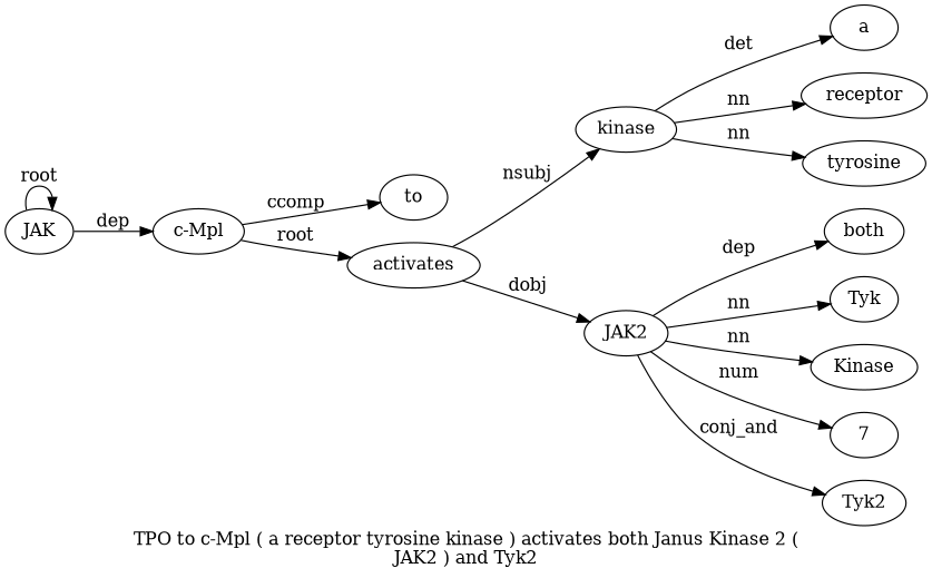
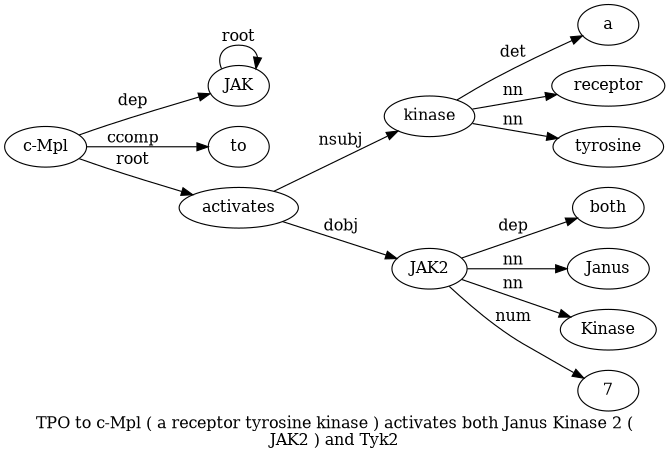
  digraph {
    label="TPO to c-Mpl ( a receptor tyrosine kinase ) activates both Janus Kinase 2 (\nJAK2 ) and Tyk2"
    rankdir=LR
    node [fillcolor=white style=filled]
    n1 [label=JAK]
    n2 [label="c-Mpl"]
    n3 [label=to]
    n4 [label=activates]
    n5 [label=kinase]
    n6 [label=JAK2]
    n7 [label=a]
    n8 [label=receptor]
    n9 [label=tyrosine]
    n10 [label=both]
-   n11 [label=Tyk]
+   n11 [label=Janus]
    n12 [label=Kinase]
    n13 [label=7]
-   n14 [label=Tyk2]
    n1 -> n1 [label=root]
-   n1 -> n2 [label=dep]
+   n2 -> n1 [label=dep]
    n2 -> n3 [label=ccomp]
    n2 -> n4 [label=root]
    n4 -> n5 [label=nsubj]
    n4 -> n6 [label=dobj]
    n5 -> n7 [label=det]
    n5 -> n8 [label=nn]
    n5 -> n9 [label=nn]
    n6 -> n10 [label=dep]
    n6 -> n11 [label=nn]
    n6 -> n12 [label=nn]
    n6 -> n13 [label=num]
-   n6 -> n14 [label=conj_and]
  }
